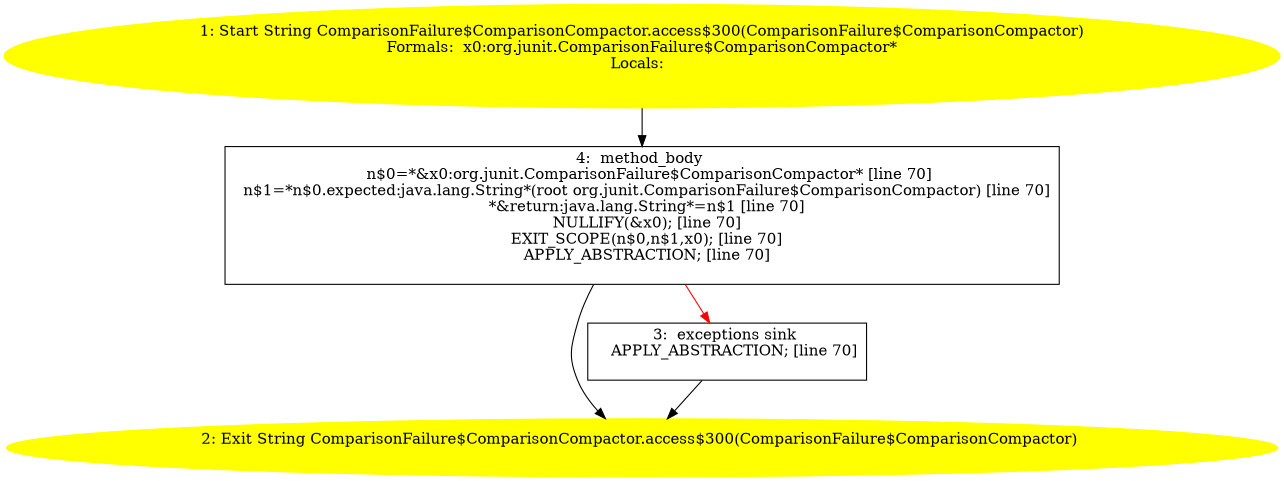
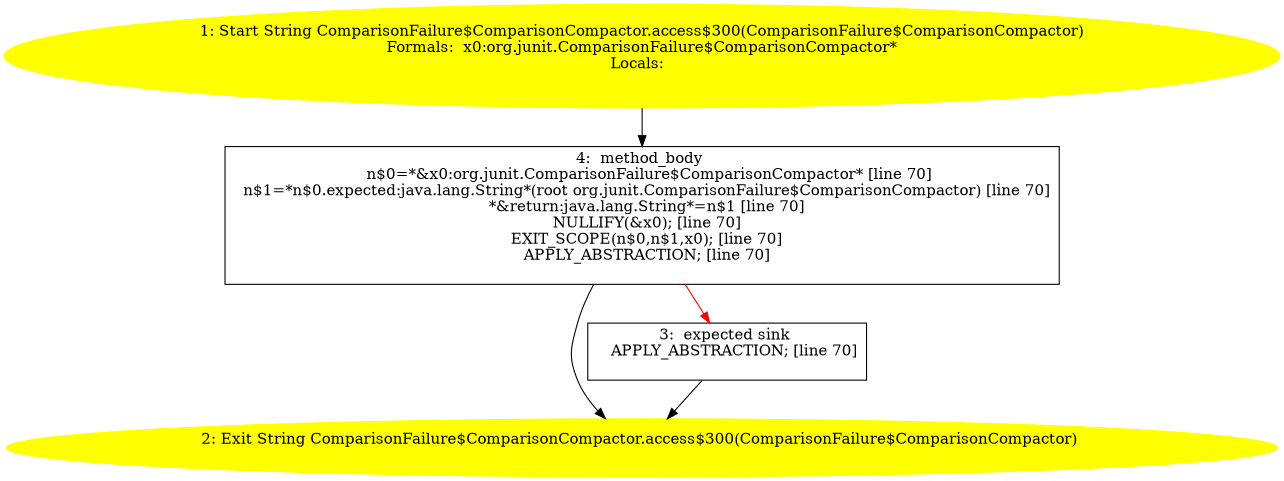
  digraph {
    n1 [color=yellow label="1: Start String ComparisonFailure$ComparisonCompactor.access$300(ComparisonFailure$ComparisonCompactor)\nFormals:  x0:org.junit.ComparisonFailure$ComparisonCompactor*\nLocals:  \n  " style=filled]
    n2 [label="4:  method_body \n   n$0=*&x0:org.junit.ComparisonFailure$ComparisonCompactor* [line 70]\n  n$1=*n$0.expected:java.lang.String*(root org.junit.ComparisonFailure$ComparisonCompactor) [line 70]\n  *&return:java.lang.String*=n$1 [line 70]\n  NULLIFY(&x0); [line 70]\n  EXIT_SCOPE(n$0,n$1,x0); [line 70]\n  APPLY_ABSTRACTION; [line 70]\n " shape=box]
    n3 [color=yellow label="2: Exit String ComparisonFailure$ComparisonCompactor.access$300(ComparisonFailure$ComparisonCompactor) \n  " style=filled]
-   n4 [label="3:  exceptions sink \n   APPLY_ABSTRACTION; [line 70]\n " shape=box]
+   n4 [label="3:  expected sink \n   APPLY_ABSTRACTION; [line 70]\n " shape=box]
    n1 -> n2
    n2 -> n3
    n2 -> n4 [color=red]
    n4 -> n3
  }
